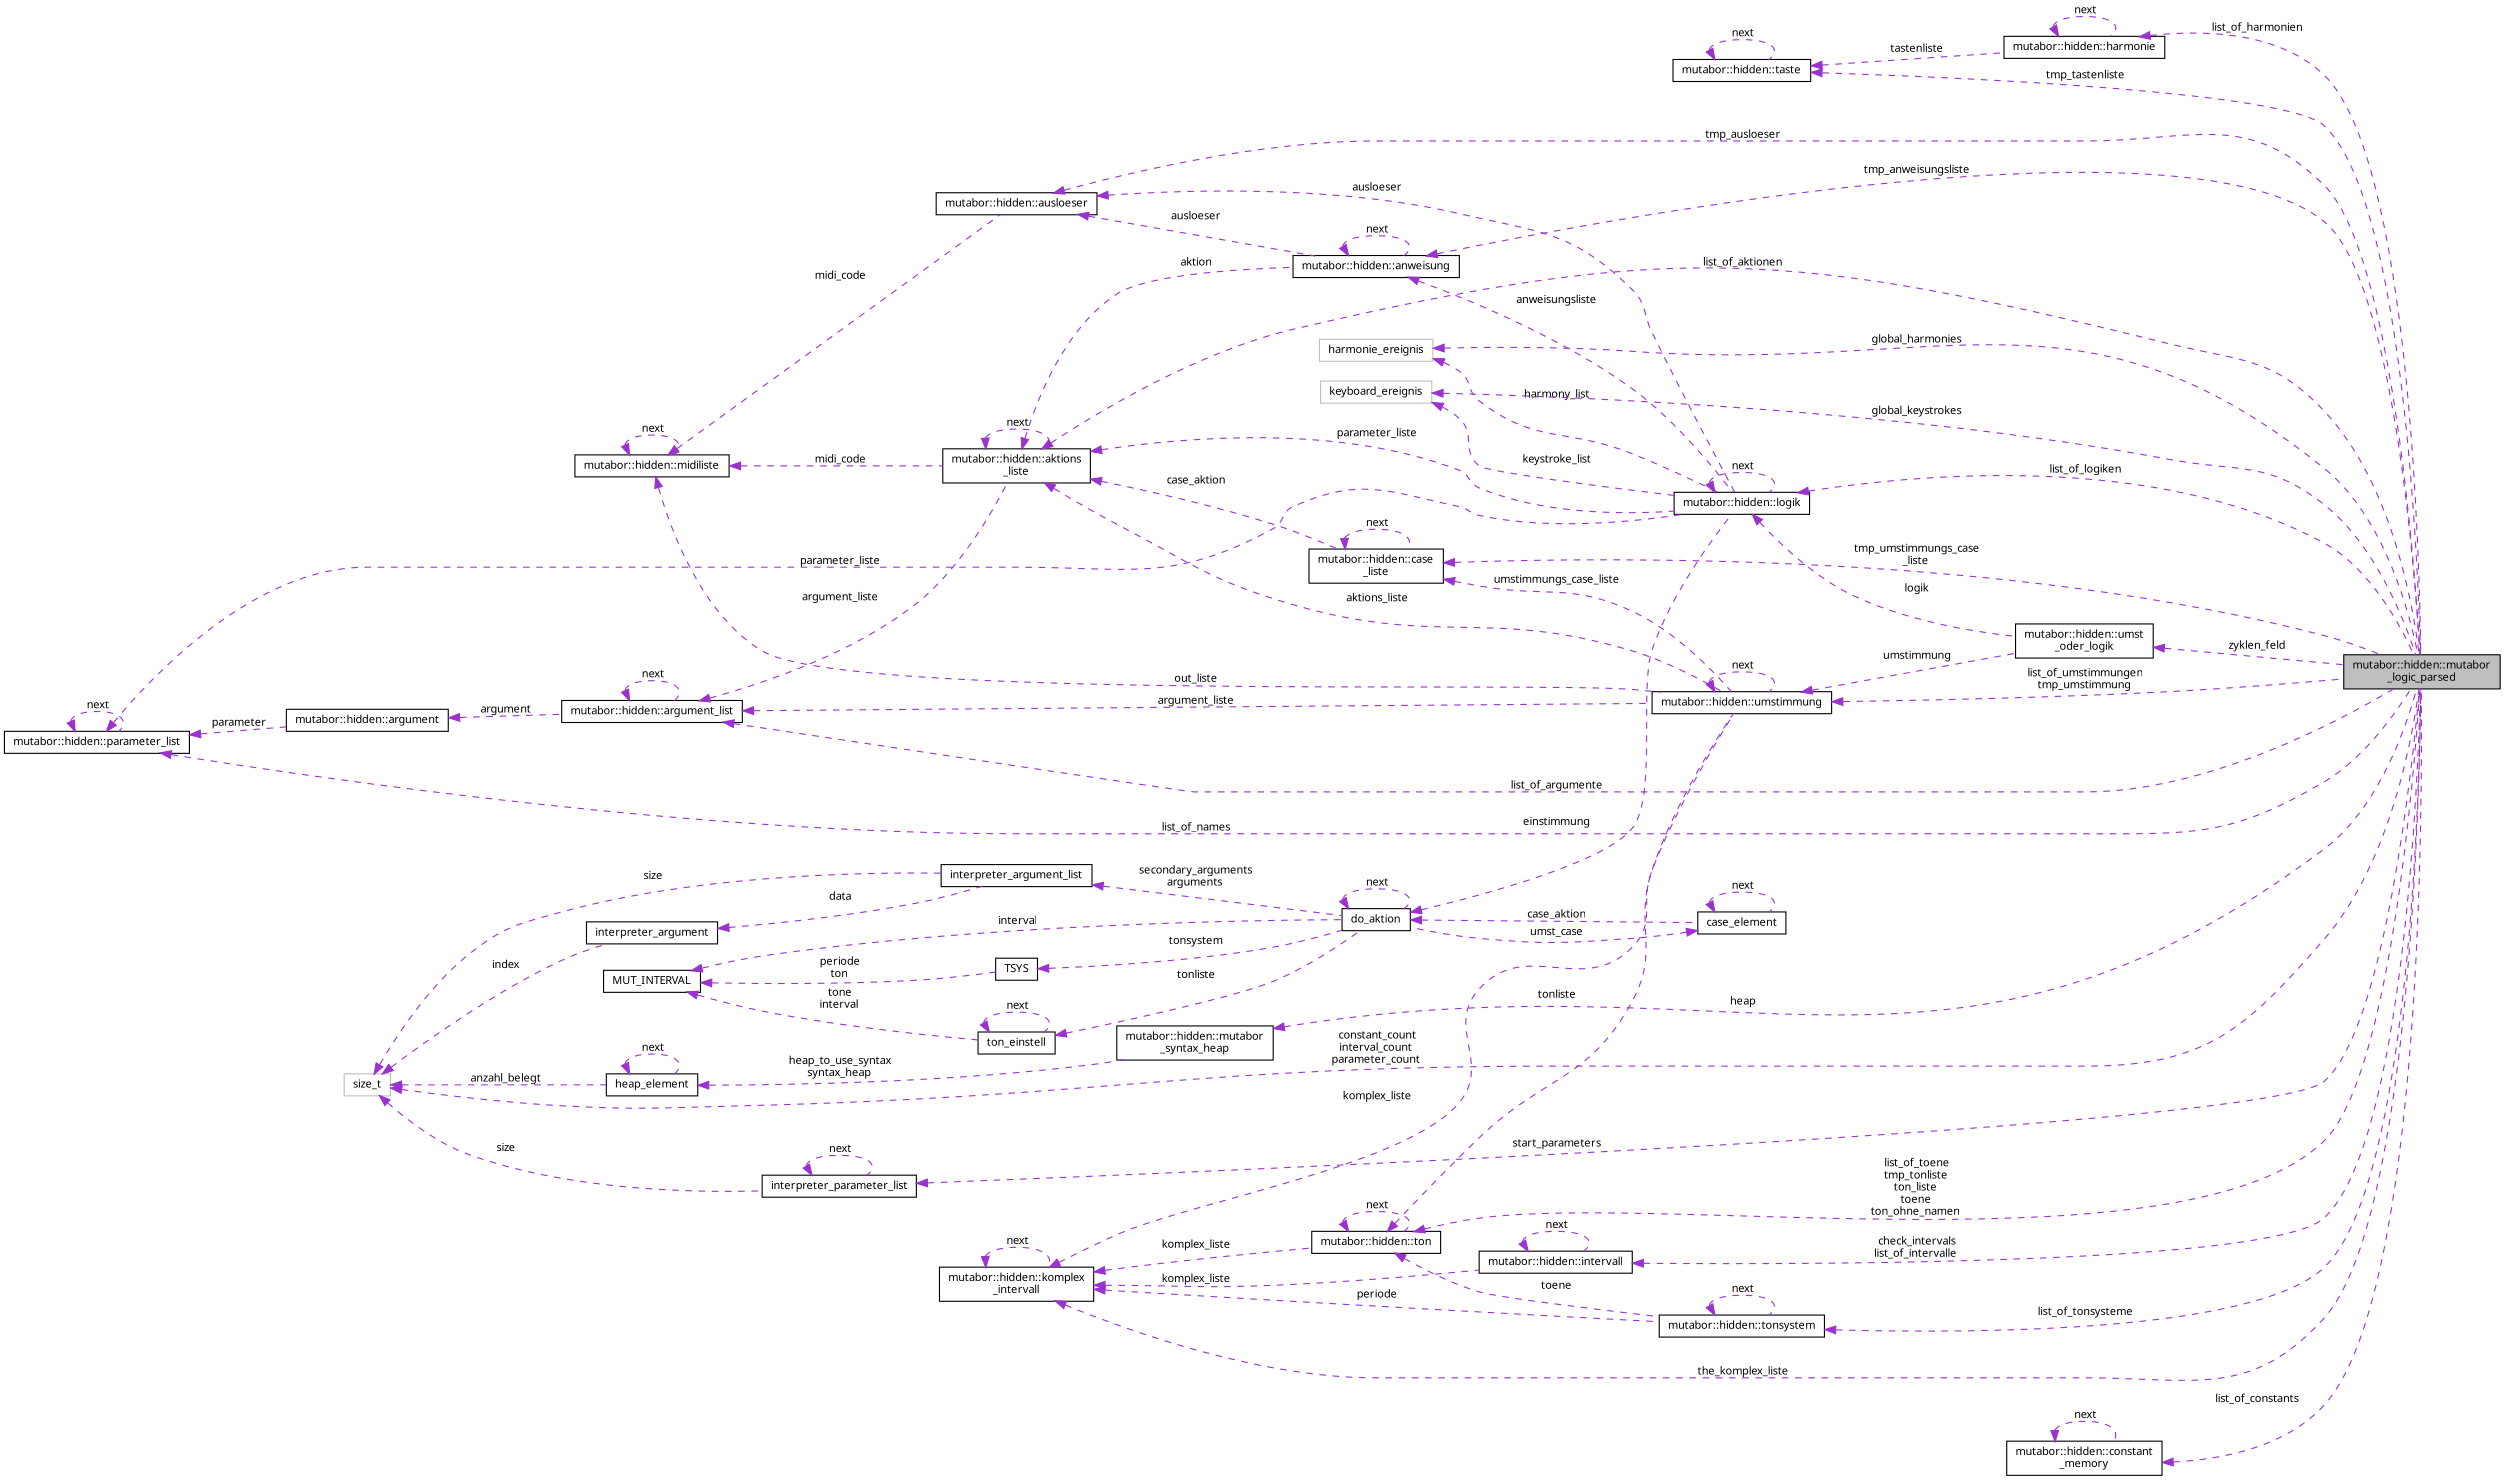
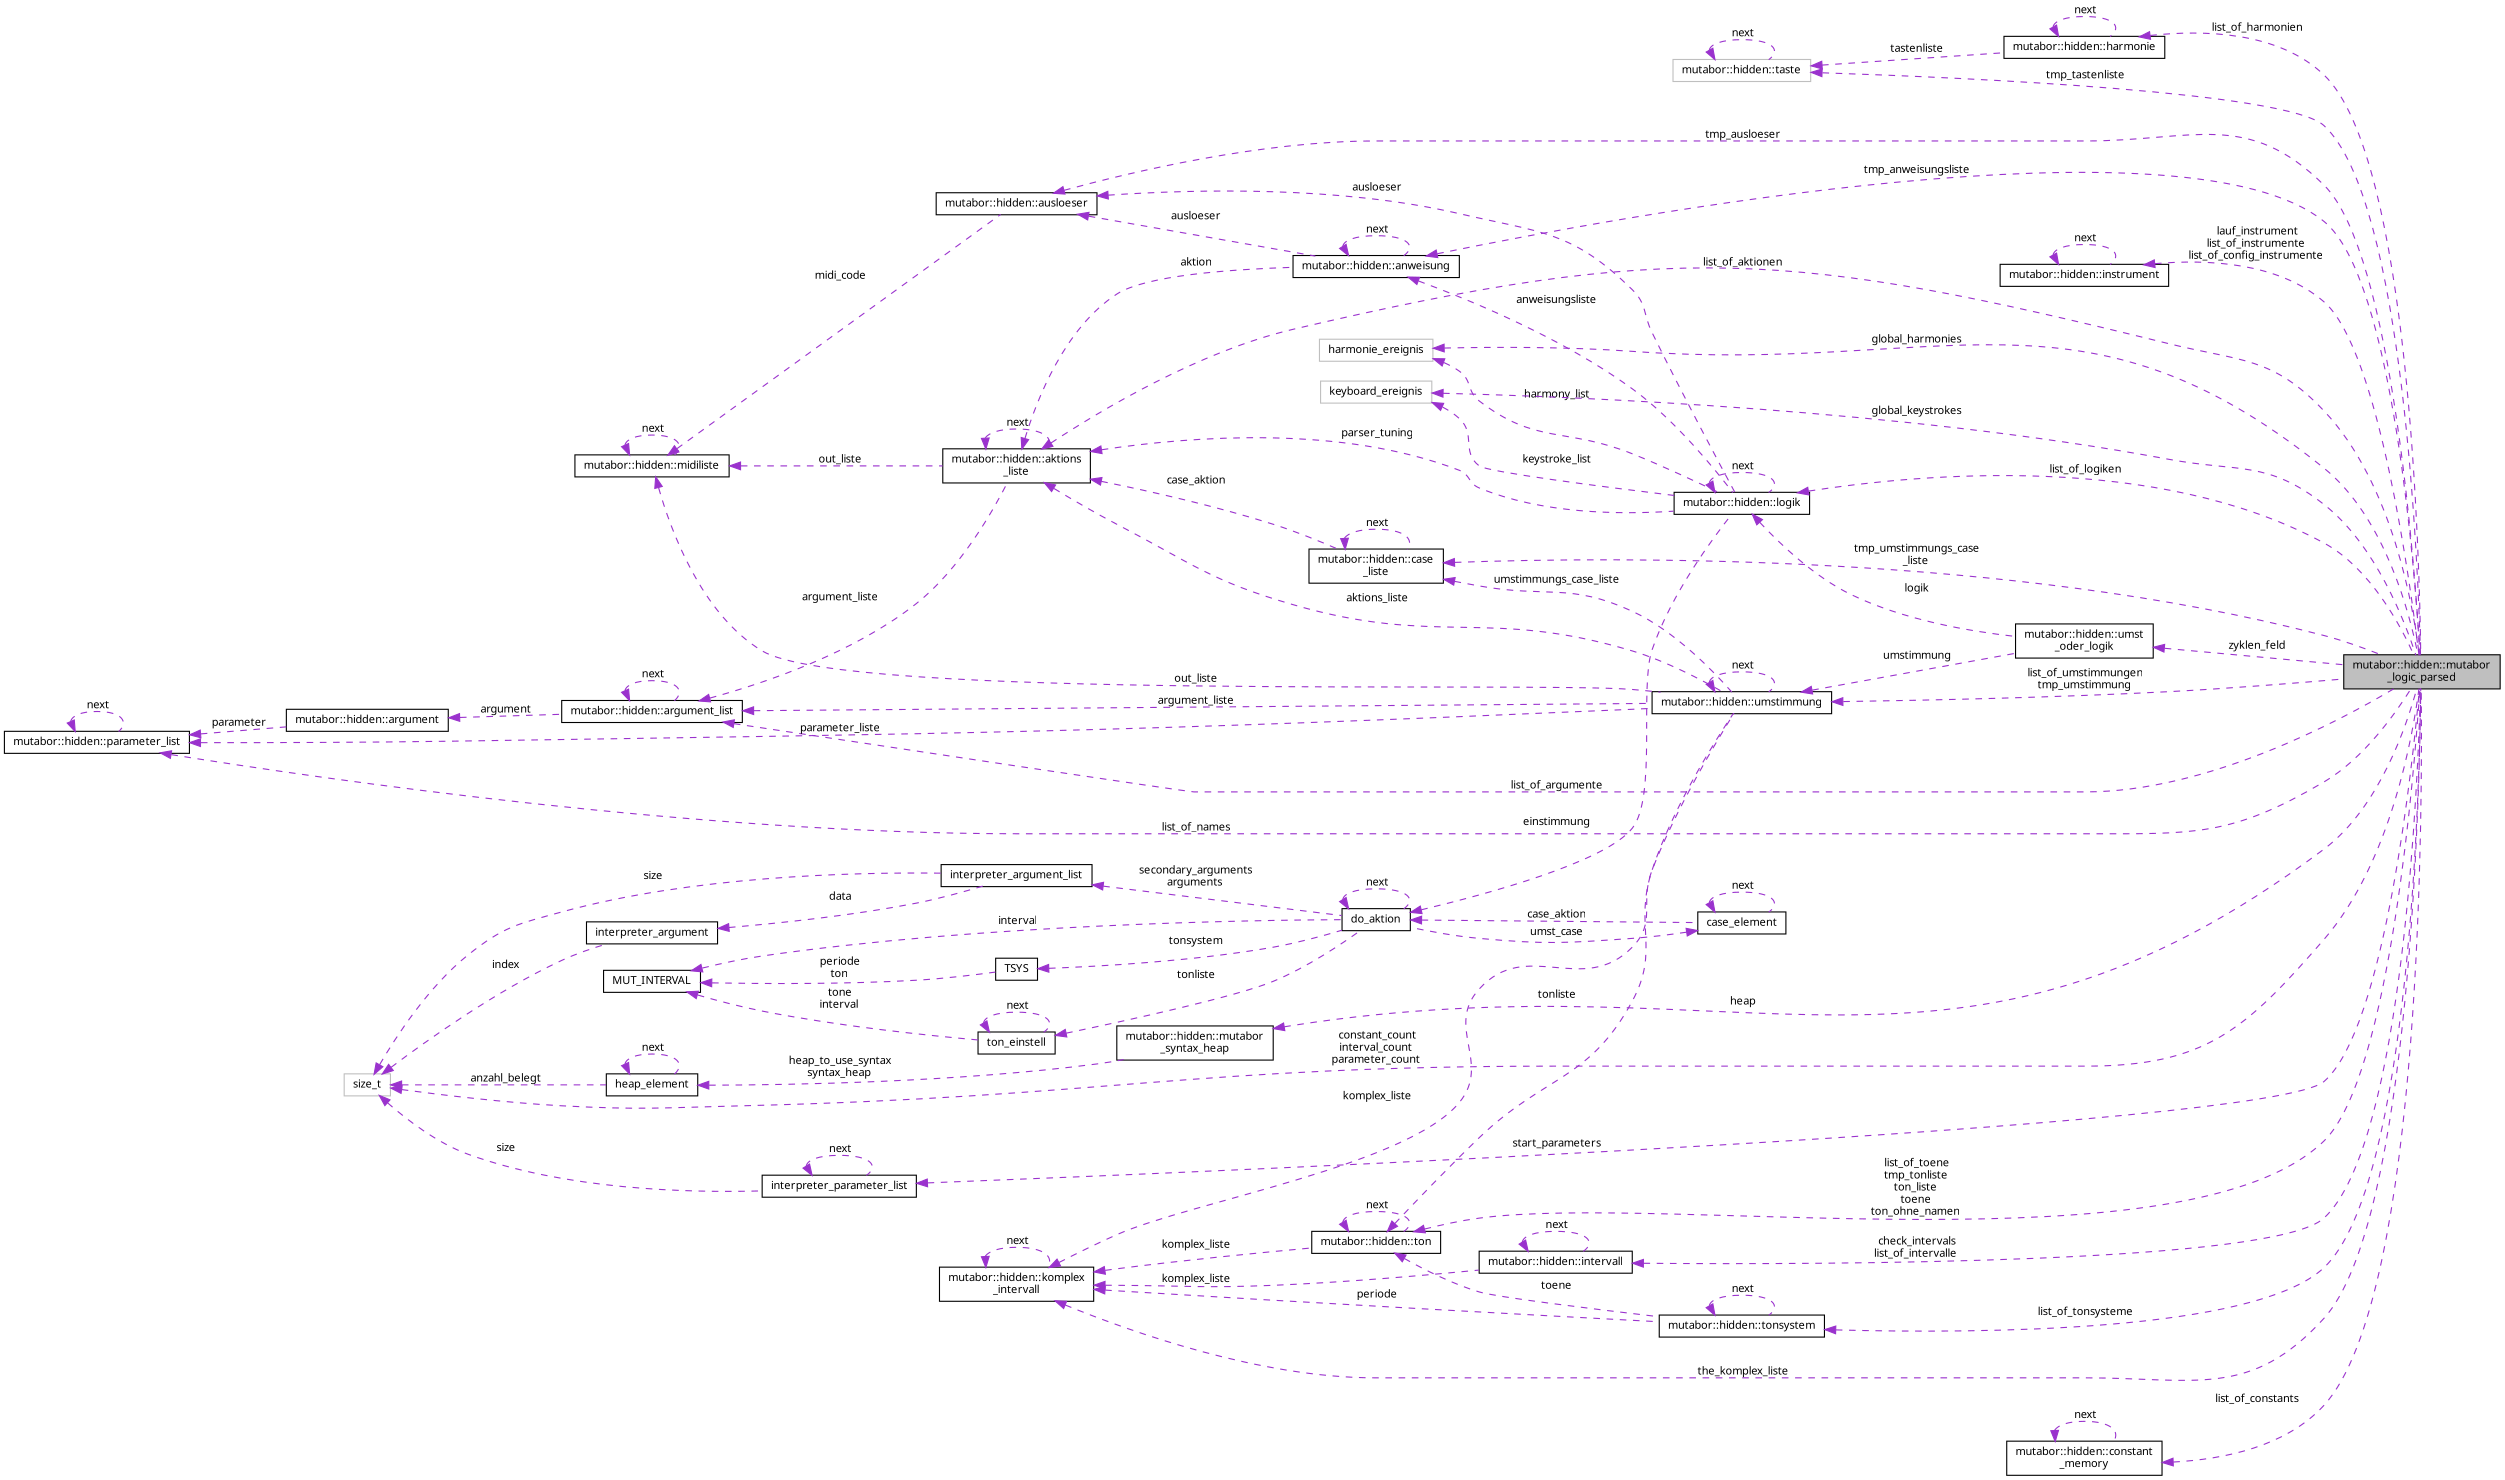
  digraph {
    rankdir=LR
    node [color=black fillcolor=white fontname=Sans fontsize=10 shape=record style=filled]
    edge [color=darkorchid3 dir=back fontname=Sans fontsize=10 labelfontname=Sans labelfontsize=10 style=dashed]
    n1 [fillcolor=grey75 fontcolor=black height=0.2 label="mutabor::hidden::mutabor\l_logic_parsed" width=0.4]
-   n2 [height=0.2 label="mutabor::hidden::taste" width=0.4]
+   n2 [color=grey75 height=0.2 label="mutabor::hidden::taste" width=0.4]
    n3 [height=0.2 label="mutabor::hidden::harmonie" width=0.4]
    n4 [height=0.2 label="mutabor::hidden::logik" width=0.4]
    n5 [height=0.2 label="mutabor::hidden::umst\l_oder_logik" width=0.4]
+   n6 [height=0.2 label="mutabor::hidden::instrument" width=0.4]
    n7 [height=0.2 label="mutabor::hidden::ausloeser" width=0.4]
    n8 [height=0.2 label="mutabor::hidden::anweisung" width=0.4]
    n9 [height=0.2 label="mutabor::hidden::midiliste" width=0.4]
    n10 [height=0.2 label="mutabor::hidden::aktions\l_liste" width=0.4]
    n11 [height=0.2 label="mutabor::hidden::umstimmung" width=0.4]
    n12 [height=0.2 label="mutabor::hidden::case\l_liste" width=0.4]
    n13 [height=0.2 label="mutabor::hidden::argument_list" width=0.4]
    n14 [height=0.2 label="mutabor::hidden::argument" width=0.4]
    n15 [height=0.2 label="mutabor::hidden::parameter_list" width=0.4]
    n16 [height=0.2 label=do_aktion width=0.4]
    n17 [height=0.2 label=case_element width=0.4]
    n18 [height=0.2 label=interpreter_argument_list width=0.4]
    n19 [height=0.2 label=interpreter_argument width=0.4]
    n20 [color=grey75 height=0.2 label=size_t width=0.4]
    n21 [height=0.2 label=heap_element width=0.4]
    n22 [height=0.2 label=interpreter_parameter_list width=0.4]
    n23 [height=0.2 label="mutabor::hidden::mutabor\l_syntax_heap" width=0.4]
    n24 [height=0.2 label=MUT_INTERVAL width=0.4]
    n25 [height=0.2 label=TSYS width=0.4]
    n26 [height=0.2 label=ton_einstell width=0.4]
    n27 [color=grey75 height=0.2 label=harmonie_ereignis width=0.4]
    n28 [color=grey75 height=0.2 label=keyboard_ereignis width=0.4]
    n29 [height=0.2 label="mutabor::hidden::komplex\l_intervall" width=0.4]
    n30 [height=0.2 label="mutabor::hidden::ton" width=0.4]
    n31 [height=0.2 label="mutabor::hidden::tonsystem" width=0.4]
    n32 [height=0.2 label="mutabor::hidden::intervall" width=0.4]
    n33 [height=0.2 label="mutabor::hidden::constant\l_memory" width=0.4]
    n2 -> n1 [label=" tmp_tastenliste"]
    n2 -> n2 [label=" next"]
    n2 -> n3 [label=" tastenliste"]
    n3 -> n1 [label=" list_of_harmonien"]
    n3 -> n3 [label=" next"]
    n4 -> n1 [label=" list_of_logiken"]
    n4 -> n4 [label=" next"]
    n4 -> n5 [label=" logik"]
    n5 -> n1 [label=" zyklen_feld"]
+   n6 -> n1 [label=" lauf_instrument\nlist_of_instrumente\nlist_of_config_instrumente"]
+   n6 -> n6 [label=" next"]
    n7 -> n1 [label=" tmp_ausloeser"]
    n7 -> n4 [label=" ausloeser"]
    n7 -> n8 [label=" ausloeser"]
    n8 -> n1 [label=" tmp_anweisungsliste"]
    n8 -> n4 [label=" anweisungsliste"]
    n8 -> n8 [label=" next"]
    n9 -> n7 [label=" midi_code"]
    n9 -> n9 [label=" next"]
-   n9 -> n10 [label=" midi_code"]
+   n9 -> n10 [label=" out_liste"]
    n9 -> n11 [label=" out_liste"]
    n10 -> n1 [label=" list_of_aktionen"]
-   n10 -> n4 [label=" parameter_liste"]
+   n10 -> n4 [label=" parser_tuning"]
    n10 -> n8 [label=" aktion"]
    n10 -> n10 [label=" next"]
    n10 -> n11 [label=" aktions_liste"]
    n10 -> n12 [label=" case_aktion"]
    n11 -> n1 [label=" list_of_umstimmungen\ntmp_umstimmung"]
    n11 -> n5 [label=" umstimmung"]
    n11 -> n11 [label=" next"]
    n12 -> n1 [label=" tmp_umstimmungs_case\l_liste"]
    n12 -> n11 [label=" umstimmungs_case_liste"]
    n12 -> n12 [label=" next"]
    n13 -> n1 [label=" list_of_argumente"]
    n13 -> n10 [label=" argument_liste"]
    n13 -> n11 [label=" argument_liste"]
    n13 -> n13 [label=" next"]
    n14 -> n13 [label=" argument"]
    n15 -> n1 [label=" list_of_names"]
-   n15 -> n4 [label=" parameter_liste"]
+   n15 -> n11 [label=" parameter_liste"]
    n15 -> n14 [label=" parameter"]
    n15 -> n15 [label=" next"]
    n16 -> n4 [label=" einstimmung"]
    n16 -> n16 [label=" next"]
    n16 -> n17 [label=" case_aktion"]
    n17 -> n16 [label=" umst_case"]
    n17 -> n17 [label=" next"]
    n18 -> n16 [label=" secondary_arguments\narguments"]
    n19 -> n18 [label=" data"]
    n20 -> n1 [label=" constant_count\ninterval_count\nparameter_count"]
    n20 -> n18 [label=" size"]
    n20 -> n19 [label=" index"]
    n20 -> n21 [label=" anzahl_belegt"]
    n20 -> n22 [label=" size"]
    n21 -> n21 [label=" next"]
    n21 -> n23 [label=" heap_to_use_syntax\nsyntax_heap"]
    n22 -> n1 [label=" start_parameters"]
    n22 -> n22 [label=" next"]
    n23 -> n1 [label=" heap"]
    n24 -> n16 [label=" interval"]
    n24 -> n25 [label=" periode\nton"]
    n24 -> n26 [label=" tone\ninterval"]
    n25 -> n16 [label=" tonsystem"]
    n26 -> n16 [label=" tonliste"]
    n26 -> n26 [label=" next"]
    n27 -> n1 [label=" global_harmonies"]
    n27 -> n4 [label=" harmony_list"]
    n28 -> n1 [label=" global_keystrokes"]
    n28 -> n4 [label=" keystroke_list"]
    n29 -> n1 [label=" the_komplex_liste"]
    n29 -> n11 [label=" komplex_liste"]
    n29 -> n29 [label=" next"]
    n29 -> n30 [label=" komplex_liste"]
    n29 -> n31 [label=" periode"]
    n29 -> n32 [label=" komplex_liste"]
    n30 -> n1 [label=" list_of_toene\ntmp_tonliste\nton_liste\ntoene\nton_ohne_namen"]
    n30 -> n11 [label=" tonliste"]
    n30 -> n30 [label=" next"]
    n30 -> n31 [label=" toene"]
    n31 -> n1 [label=" list_of_tonsysteme"]
    n31 -> n31 [label=" next"]
    n32 -> n1 [label=" check_intervals\nlist_of_intervalle"]
    n32 -> n32 [label=" next"]
    n33 -> n1 [label=" list_of_constants"]
    n33 -> n33 [label=" next"]
  }
